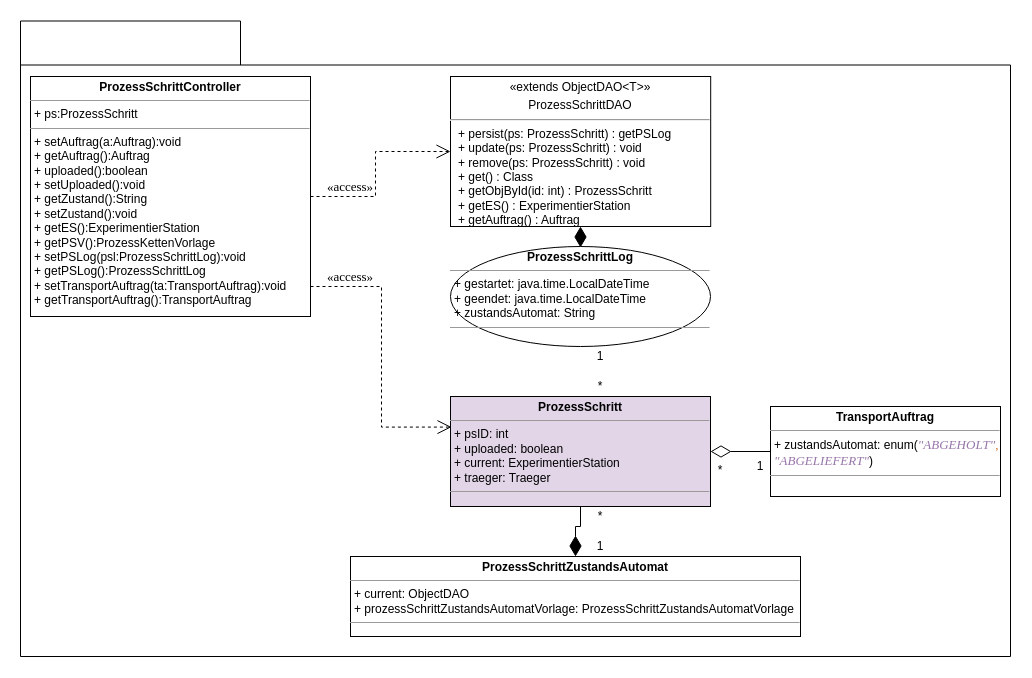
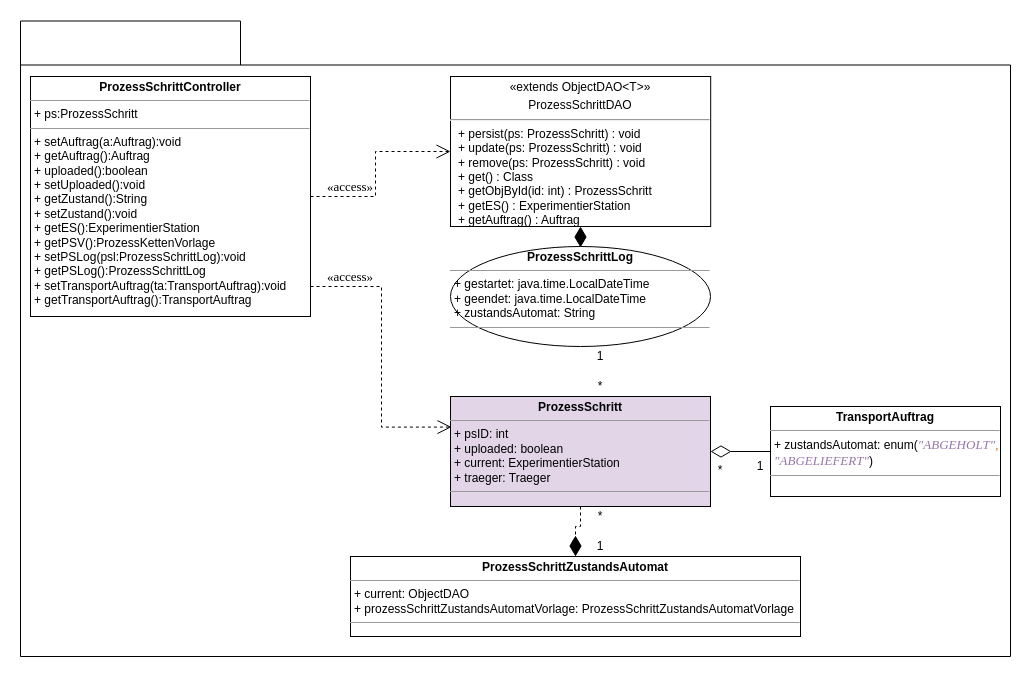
  <mxCell id="0" />
  <mxCell id="1" parent="0" />
  <mxCell id="2" value="" style="shape=folder;fontStyle=1;spacingTop=10;tabWidth=220;tabHeight=44;tabPosition=left;html=1;rounded=0;shadow=0;comic=0;labelBackgroundColor=none;strokeWidth=1;fillColor=none;fontFamily=Verdana;fontSize=10;align=center;" parent="1" vertex="1"><mxGeometry x="20" y="20.5" width="990" height="635.5" as="geometry" /></mxCell>
  <mxCell id="3" style="edgeStyle=orthogonalEdgeStyle;rounded=0;orthogonalLoop=1;jettySize=auto;html=1;dashed=1;endSize=12;endArrow=open;endFill=0;" edge="1" parent="1" source="5" target="6"><mxGeometry relative="1" as="geometry" /></mxCell>
  <mxCell id="4" style="edgeStyle=orthogonalEdgeStyle;rounded=0;orthogonalLoop=1;jettySize=auto;html=1;entryX=0.004;entryY=0.278;entryDx=0;entryDy=0;entryPerimeter=0;dashed=1;endArrow=open;endFill=0;endSize=12;" edge="1" parent="1" source="5" target="13"><mxGeometry relative="1" as="geometry"><Array as="points"><mxPoint x="381" y="286" /><mxPoint x="381" y="427" /></Array></mxGeometry></mxCell>
  <mxCell id="5" value="&lt;p style=&quot;margin: 0px ; margin-top: 4px ; text-align: center&quot;&gt;&lt;b&gt;ProzessSchrittController&lt;/b&gt;&lt;/p&gt;&lt;hr size=&quot;1&quot;&gt;&lt;p style=&quot;margin: 0px ; margin-left: 4px&quot;&gt;+ ps:ProzessSchritt&lt;/p&gt;&lt;hr size=&quot;1&quot;&gt;&lt;p style=&quot;margin: 0px ; margin-left: 4px&quot;&gt;+ setAuftrag(a:Auftrag):void&lt;/p&gt;&lt;p style=&quot;margin: 0px ; margin-left: 4px&quot;&gt;+ getAuftrag():Auftrag&lt;/p&gt;&lt;p style=&quot;margin: 0px ; margin-left: 4px&quot;&gt;+ uploaded():boolean&lt;/p&gt;&lt;p style=&quot;margin: 0px 0px 0px 4px&quot;&gt;+ setUploaded():void&lt;/p&gt;&lt;p style=&quot;margin: 0px ; margin-left: 4px&quot;&gt;+ getZustand():String&lt;/p&gt;&lt;p style=&quot;margin: 0px ; margin-left: 4px&quot;&gt;+ setZustand():void&lt;/p&gt;&lt;p style=&quot;margin: 0px ; margin-left: 4px&quot;&gt;+ getES():ExperimentierStation&lt;/p&gt;&lt;p style=&quot;margin: 0px ; margin-left: 4px&quot;&gt;+ getPSV():ProzessKettenVorlage&lt;/p&gt;&lt;p style=&quot;margin: 0px ; margin-left: 4px&quot;&gt;+ setPSLog(psl:ProzessSchrittLog):void&lt;/p&gt;&lt;p style=&quot;margin: 0px ; margin-left: 4px&quot;&gt;+ getPSLog():ProzessSchrittLog&lt;/p&gt;&lt;p style=&quot;margin: 0px ; margin-left: 4px&quot;&gt;+ setTransportAuftrag(ta:TransportAuftrag):void&lt;/p&gt;&lt;p style=&quot;margin: 0px ; margin-left: 4px&quot;&gt;+ getTransportAuftrag():TransportAuftrag&lt;/p&gt;&lt;p style=&quot;margin: 0px ; margin-left: 4px&quot;&gt;&lt;br&gt;&lt;/p&gt;" style="verticalAlign=top;align=left;overflow=fill;fontSize=12;fontFamily=Helvetica;html=1;" vertex="1" parent="1"><mxGeometry x="30" y="76" width="280" height="240" as="geometry" /></mxCell>
- <mxCell id="6" value="&lt;p style=&quot;margin: 4px 0px 0px ; text-align: center&quot;&gt;«extends ObjectDAO&amp;lt;T&amp;gt;»&lt;/p&gt;&lt;p style=&quot;margin: 4px 0px 0px ; text-align: center&quot;&gt;ProzessSchrittDAO&lt;/p&gt;&lt;hr&gt;&lt;p style=&quot;margin: 0px ; margin-left: 8px&quot;&gt;&lt;span&gt;+ persist(ps: ProzessSchritt) : getPSLog&lt;/span&gt;&lt;br&gt;&lt;/p&gt;&lt;p style=&quot;margin: 0px ; margin-left: 8px&quot;&gt;+ update(ps: ProzessSchritt) : void&lt;/p&gt;&lt;p style=&quot;margin: 0px ; margin-left: 8px&quot;&gt;+ remove(ps: ProzessSchritt) : void&lt;/p&gt;&lt;p style=&quot;margin: 0px ; margin-left: 8px&quot;&gt;+ get() : Class&lt;/p&gt;&lt;p style=&quot;margin: 0px ; margin-left: 8px&quot;&gt;+ getObjById(id: int) : ProzessSchritt&lt;/p&gt;&lt;p style=&quot;margin: 0px ; margin-left: 8px&quot;&gt;+ getES() : ExperimentierStation&lt;/p&gt;&lt;p style=&quot;margin: 0px ; margin-left: 8px&quot;&gt;+ getAuftrag() : Auftrag&lt;/p&gt;&lt;p style=&quot;margin: 0px ; margin-left: 8px&quot;&gt;&lt;br&gt;&lt;/p&gt;" style="verticalAlign=top;align=left;overflow=fill;fontSize=12;fontFamily=Helvetica;html=1;" vertex="1" parent="1"><mxGeometry x="450" y="76" width="260.19" height="150" as="geometry" /></mxCell>
+ <mxCell id="6" value="&lt;p style=&quot;margin: 4px 0px 0px ; text-align: center&quot;&gt;«extends ObjectDAO&amp;lt;T&amp;gt;»&lt;/p&gt;&lt;p style=&quot;margin: 4px 0px 0px ; text-align: center&quot;&gt;ProzessSchrittDAO&lt;/p&gt;&lt;hr&gt;&lt;p style=&quot;margin: 0px ; margin-left: 8px&quot;&gt;&lt;span&gt;+ persist(ps: ProzessSchritt) : void&lt;/span&gt;&lt;br&gt;&lt;/p&gt;&lt;p style=&quot;margin: 0px ; margin-left: 8px&quot;&gt;+ update(ps: ProzessSchritt) : void&lt;/p&gt;&lt;p style=&quot;margin: 0px ; margin-left: 8px&quot;&gt;+ remove(ps: ProzessSchritt) : void&lt;/p&gt;&lt;p style=&quot;margin: 0px ; margin-left: 8px&quot;&gt;+ get() : Class&lt;/p&gt;&lt;p style=&quot;margin: 0px ; margin-left: 8px&quot;&gt;+ getObjById(id: int) : ProzessSchritt&lt;/p&gt;&lt;p style=&quot;margin: 0px ; margin-left: 8px&quot;&gt;+ getES() : ExperimentierStation&lt;/p&gt;&lt;p style=&quot;margin: 0px ; margin-left: 8px&quot;&gt;+ getAuftrag() : Auftrag&lt;/p&gt;&lt;p style=&quot;margin: 0px ; margin-left: 8px&quot;&gt;&lt;br&gt;&lt;/p&gt;" style="verticalAlign=top;align=left;overflow=fill;fontSize=12;fontFamily=Helvetica;html=1;" vertex="1" parent="1"><mxGeometry x="450" y="76" width="260.19" height="150" as="geometry" /></mxCell>
  <mxCell id="7" style="edgeStyle=orthogonalEdgeStyle;rounded=0;orthogonalLoop=1;jettySize=auto;html=1;entryX=1;entryY=0.5;entryDx=0;entryDy=0;endArrow=diamondThin;endFill=0;endSize=18;" edge="1" parent="1" source="8" target="13"><mxGeometry relative="1" as="geometry" /></mxCell>
  <mxCell id="8" value="&lt;p style=&quot;margin: 0px ; margin-top: 4px ; text-align: center&quot;&gt;&lt;b&gt;TransportAuftrag&lt;/b&gt;&lt;/p&gt;&lt;hr size=&quot;1&quot;&gt;&lt;p style=&quot;margin: 0px ; margin-left: 4px&quot;&gt;+ zustandsAutomat: enum(&lt;span style=&quot;font-family: &amp;#34;consolas&amp;#34; ; font-size: 9.8pt ; color: rgb(152 , 118 , 170) ; font-style: italic&quot;&gt;&quot;ABGEHOLT&quot;&lt;/span&gt;&lt;span style=&quot;font-family: &amp;#34;consolas&amp;#34; ; font-size: 9.8pt ; color: rgb(204 , 120 , 50)&quot;&gt;,&lt;/span&gt;&lt;/p&gt;&lt;p style=&quot;margin: 0px ; margin-left: 4px&quot;&gt;&lt;span style=&quot;font-family: &amp;#34;consolas&amp;#34; ; font-size: 9.8pt ; color: rgb(152 , 118 , 170) ; font-style: italic&quot;&gt;&quot;ABGELIEFERT&quot;&lt;/span&gt;&lt;span&gt;)&lt;/span&gt;&lt;/p&gt;&lt;hr size=&quot;1&quot;&gt;&lt;p style=&quot;margin: 0px ; margin-left: 4px&quot;&gt;&lt;br&gt;&lt;/p&gt;" style="verticalAlign=top;align=left;overflow=fill;fontSize=12;fontFamily=Helvetica;html=1;" vertex="1" parent="1"><mxGeometry x="770" y="406" width="230" height="90" as="geometry" /></mxCell>
  <mxCell id="9" value="&lt;p style=&quot;margin: 0px ; margin-top: 4px ; text-align: center&quot;&gt;&lt;b&gt;ProzessSchrittZustandsAutomat&lt;/b&gt;&lt;br&gt;&lt;/p&gt;&lt;hr size=&quot;1&quot;&gt;&lt;p style=&quot;margin: 0px ; margin-left: 4px&quot;&gt;+ current: ObjectDAO&lt;/p&gt;&lt;p style=&quot;margin: 0px ; margin-left: 4px&quot;&gt;+ prozessSchrittZustandsAutomatVorlage: ProzessSchrittZustandsAutomatVorlage&lt;/p&gt;&lt;hr size=&quot;1&quot;&gt;&lt;p style=&quot;margin: 0px ; margin-left: 4px&quot;&gt;&lt;br&gt;&lt;/p&gt;" style="verticalAlign=top;align=left;overflow=fill;fontSize=12;fontFamily=Helvetica;html=1;" vertex="1" parent="1"><mxGeometry x="350" y="556" width="450" height="80" as="geometry" /></mxCell>
  <mxCell id="10" style="edgeStyle=orthogonalEdgeStyle;rounded=0;orthogonalLoop=1;jettySize=auto;html=1;endArrow=diamondThin;endFill=1;endSize=18;" edge="1" parent="1" source="11" target="6"><mxGeometry relative="1" as="geometry" /></mxCell>
  <mxCell id="11" value="&lt;p style=&quot;margin: 0px ; margin-top: 4px ; text-align: center&quot;&gt;&lt;b&gt;ProzessSchrittLog&lt;/b&gt;&lt;br&gt;&lt;/p&gt;&lt;hr size=&quot;1&quot;&gt;&lt;p style=&quot;margin: 0px ; margin-left: 4px&quot;&gt;+ gestartet: java.time.LocalDateTime&lt;br&gt;&lt;/p&gt;&lt;p style=&quot;margin: 0px ; margin-left: 4px&quot;&gt;+ geendet: java.time.LocalDateTime&lt;/p&gt;&lt;p style=&quot;margin: 0px ; margin-left: 4px&quot;&gt;+ zustandsAutomat: String&lt;/p&gt;&lt;hr size=&quot;1&quot;&gt;&lt;p style=&quot;margin: 0px ; margin-left: 4px&quot;&gt;&lt;br&gt;&lt;/p&gt;" style="ellipse;verticalAlign=top;align=left;overflow=fill;fontSize=12;fontFamily=Helvetica;html=1;" vertex="1" parent="1"><mxGeometry x="450" y="246" width="260" height="100" as="geometry" /></mxCell>
- <mxCell id="12" style="edgeStyle=orthogonalEdgeStyle;rounded=0;orthogonalLoop=1;jettySize=auto;html=1;endArrow=diamondThin;endFill=1;endSize=18;" edge="1" parent="1" source="13" target="9"><mxGeometry relative="1" as="geometry" /></mxCell>
+ <mxCell id="12" style="edgeStyle=orthogonalEdgeStyle;rounded=0;orthogonalLoop=1;jettySize=auto;html=1;endArrow=diamondThin;endFill=1;endSize=18;dashed=1;" edge="1" parent="1" source="13" target="9"><mxGeometry relative="1" as="geometry" /></mxCell>
  <mxCell id="13" value="&lt;p style=&quot;margin: 0px ; margin-top: 4px ; text-align: center&quot;&gt;&lt;b&gt;ProzessSchritt&lt;/b&gt;&lt;br&gt;&lt;/p&gt;&lt;hr size=&quot;1&quot;&gt;&lt;p style=&quot;margin: 0px ; margin-left: 4px&quot;&gt;+ psID: int&lt;br&gt;&lt;/p&gt;&lt;p style=&quot;margin: 0px ; margin-left: 4px&quot;&gt;+ uploaded: boolean&lt;/p&gt;&lt;p style=&quot;margin: 0px ; margin-left: 4px&quot;&gt;+ current: ExperimentierStation&lt;/p&gt;&lt;p style=&quot;margin: 0px ; margin-left: 4px&quot;&gt;+ traeger: Traeger&lt;/p&gt;&lt;hr size=&quot;1&quot;&gt;&lt;p style=&quot;margin: 0px ; margin-left: 4px&quot;&gt;&lt;br&gt;&lt;/p&gt;" style="verticalAlign=top;align=left;overflow=fill;fontSize=12;fontFamily=Helvetica;html=1;fillColor=#e1d5e7;" vertex="1" parent="1"><mxGeometry x="450" y="396" width="260" height="110" as="geometry" /></mxCell>
  <mxCell id="14" value="1" style="text;html=1;strokeColor=none;fillColor=none;align=center;verticalAlign=middle;whiteSpace=wrap;rounded=0;" vertex="1" parent="1"><mxGeometry x="740" y="456" width="40" height="20" as="geometry" /></mxCell>
  <mxCell id="15" value="*" style="text;html=1;strokeColor=none;fillColor=none;align=center;verticalAlign=middle;whiteSpace=wrap;rounded=0;" vertex="1" parent="1"><mxGeometry x="700" y="460.07" width="40" height="20" as="geometry" /></mxCell>
  <mxCell id="16" value="1" style="text;html=1;strokeColor=none;fillColor=none;align=center;verticalAlign=middle;whiteSpace=wrap;rounded=0;" vertex="1" parent="1"><mxGeometry x="580" y="536" width="40" height="20" as="geometry" /></mxCell>
  <mxCell id="17" value="*" style="text;html=1;strokeColor=none;fillColor=none;align=center;verticalAlign=middle;whiteSpace=wrap;rounded=0;" vertex="1" parent="1"><mxGeometry x="580" y="506" width="40" height="20" as="geometry" /></mxCell>
  <mxCell id="18" value="*" style="text;html=1;strokeColor=none;fillColor=none;align=center;verticalAlign=middle;whiteSpace=wrap;rounded=0;" vertex="1" parent="1"><mxGeometry x="580" y="376" width="40" height="20" as="geometry" /></mxCell>
  <mxCell id="19" value="1" style="text;html=1;strokeColor=none;fillColor=none;align=center;verticalAlign=middle;whiteSpace=wrap;rounded=0;" vertex="1" parent="1"><mxGeometry x="580" y="346" width="40" height="20" as="geometry" /></mxCell>
  <mxCell id="20" value="&lt;span style=&quot;font-family: &amp;#34;verdana&amp;#34; ; font-size: 13px ; text-align: left ; white-space: nowrap&quot;&gt;«access»&lt;/span&gt;" style="text;html=1;strokeColor=none;fillColor=none;align=center;verticalAlign=middle;whiteSpace=wrap;rounded=0;" vertex="1" parent="1"><mxGeometry x="330" y="266" width="40" height="20" as="geometry" /></mxCell>
  <mxCell id="21" value="&lt;span style=&quot;font-family: &amp;#34;verdana&amp;#34; ; font-size: 13px ; text-align: left ; white-space: nowrap&quot;&gt;«access»&lt;/span&gt;" style="text;html=1;strokeColor=none;fillColor=none;align=center;verticalAlign=middle;whiteSpace=wrap;rounded=0;" vertex="1" parent="1"><mxGeometry x="330" y="176" width="40" height="20" as="geometry" /></mxCell>
